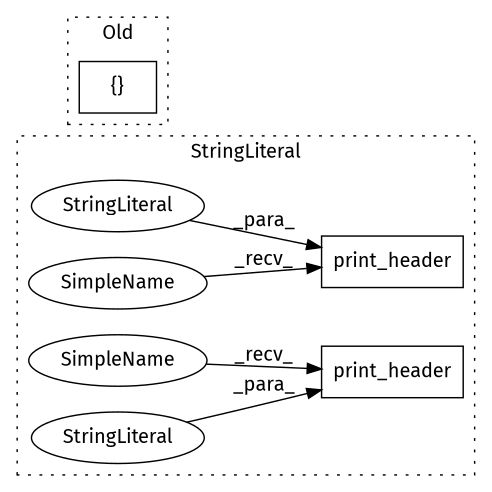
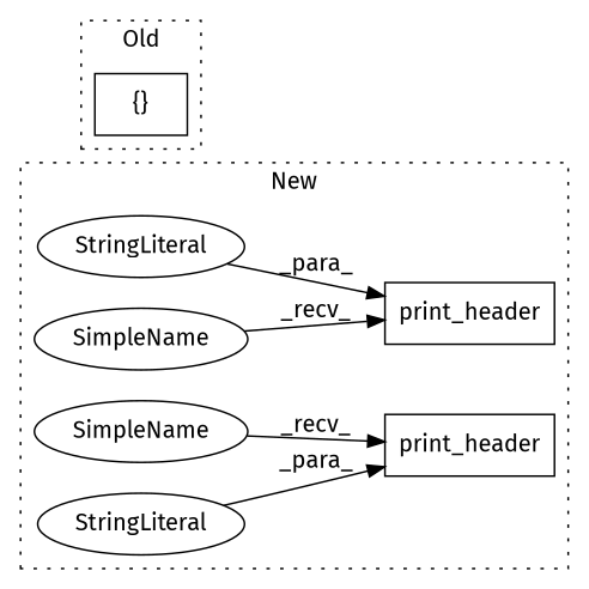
  digraph {
    rankdir=LR
    fontname="Fira Sans"
    node [a=32 l="13,1" shape=ellipse fontname="Fira Sans"]
    edge [fontname="Fira Sans"]
    n1 [label=print_header s="2443,2472" shape=box]
    n2 [a=45 l=16 label=StringLiteral s=2456]
    n3 [label=print_header s="2322,2350" shape=box]
    n4 [a=45 l=15 label=StringLiteral s=2335]
    n5 [a=42 l=7 label=SimpleName s=2435]
    n6 [a=42 l=7 label=SimpleName s=2314]
    n7 [a=4 l="1,1" label="{}" s="2367,2487" shape=box]
    subgraph cluster_1 {
-     label=StringLiteral
+     label=New
      style=dotted
      n1
      n2
      n3
      n4
      n5
      n6
    }
    subgraph cluster_2 {
      label=Old
      style=dotted
      n7
    }
    n2 -> n1 [label=_para_]
    n4 -> n3 [label=_para_]
    n5 -> n1 [label=_recv_]
    n6 -> n3 [label=_recv_]
  }
